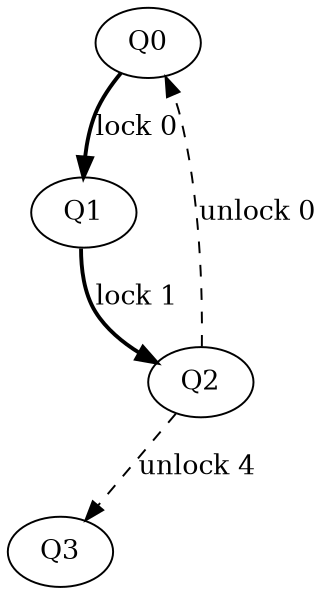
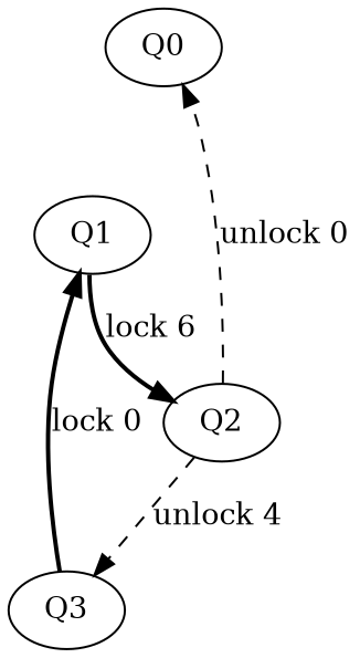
  digraph {
    edge [style=bold]
    Q0
    Q1
    Q2
    Q3
-   Q0 -> Q1 [label="lock 0"]
-   Q1 -> Q2 [label="lock 1"]
+   Q3 -> Q1 [label="lock 0"]
+   Q1 -> Q2 [label="lock 6"]
    Q2 -> Q0 [label="unlock 0" style=dashed]
    Q2 -> Q3 [label="unlock 4" style=dashed]
  }
